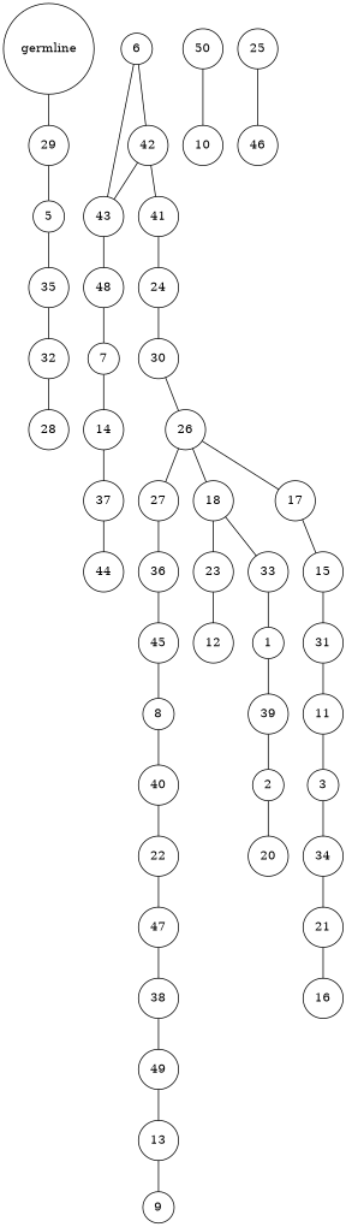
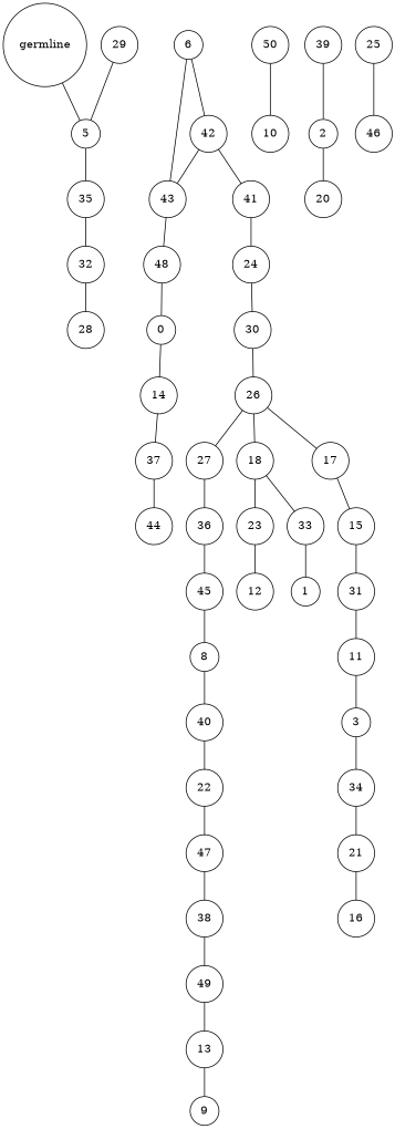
  graph {
    rankdir=UD
    splines=line
    node [shape=circle]
    n1 [label=germline]
    n2 [label=29]
    n3 [label=5]
    n4 [label=35]
    n5 [label=32]
    n6 [label=28]
    n7 [label=6]
    n8 [label=42]
    n9 [label=43]
    n10 [label=41]
    n11 [label=48]
    n12 [label=24]
-   n13 [label=7]
+   n13 [label=0]
    n14 [label=14]
    n15 [label=37]
    n16 [label=44]
    n17 [label=30]
    n18 [label=26]
    n19 [label=27]
    n20 [label=18]
    n21 [label=17]
    n22 [label=36]
    n23 [label=23]
    n24 [label=33]
    n25 [label=15]
    n26 [label=45]
    n27 [label=8]
    n28 [label=40]
    n29 [label=22]
    n30 [label=47]
    n31 [label=38]
    n32 [label=49]
    n33 [label=13]
    n34 [label=9]
    n35 [label=12]
    n36 [label=1]
    n37 [label=50]
    n38 [label=10]
    n39 [label=39]
    n40 [label=2]
    n41 [label=20]
    n42 [label=31]
    n43 [label=11]
    n44 [label=3]
    n45 [label=34]
    n46 [label=21]
    n47 [label=16]
    n48 [label=25]
    n49 [label=46]
-   n1 -- n2
+   n1 -- n3
    n2 -- n3
    n3 -- n4
    n4 -- n5
    n5 -- n6
    n7 -- n8
    n8 -- n9
    n8 -- n10
    n9 -- n7
    n9 -- n11
    n10 -- n12
    n11 -- n13
    n12 -- n17
    n13 -- n14
    n14 -- n15
    n15 -- n16
    n17 -- n18
    n18 -- n19
    n18 -- n20
    n18 -- n21
    n19 -- n22
    n20 -- n23
    n20 -- n24
    n21 -- n25
    n22 -- n26
    n23 -- n35
    n24 -- n36
    n25 -- n42
    n26 -- n27
    n27 -- n28
    n28 -- n29
    n29 -- n30
    n30 -- n31
    n31 -- n32
    n32 -- n33
    n33 -- n34
-   n36 -- n39
    n37 -- n38
    n39 -- n40
    n40 -- n41
    n42 -- n43
    n43 -- n44
    n44 -- n45
    n45 -- n46
    n46 -- n47
    n48 -- n49
  }
